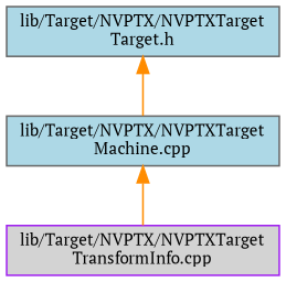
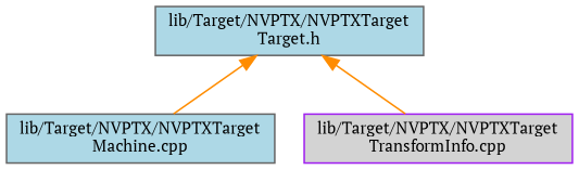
  digraph {
    fontname="PT Serif"
    node [color=gray40 fillcolor=lightblue fontname="PT Serif" fontsize=10 shape=box style=filled]
    edge [color=darkorange dir=back fontname="PT Serif" fontsize=10 labelfontname=Helvetica labelfontsize=10 style=solid]
    n1 [fontcolor=black height=0.2 label="lib/Target/NVPTX/NVPTXTarget\lTarget.h" width=0.4]
    n2 [height=0.2 label="lib/Target/NVPTX/NVPTXTarget\lMachine.cpp" width=0.4]
    n3 [color=purple fillcolor=lightgrey height=0.2 label="lib/Target/NVPTX/NVPTXTarget\lTransformInfo.cpp" width=0.4]
    n1 -> n2
-   n2 -> n3
+   n1 -> n3
  }
